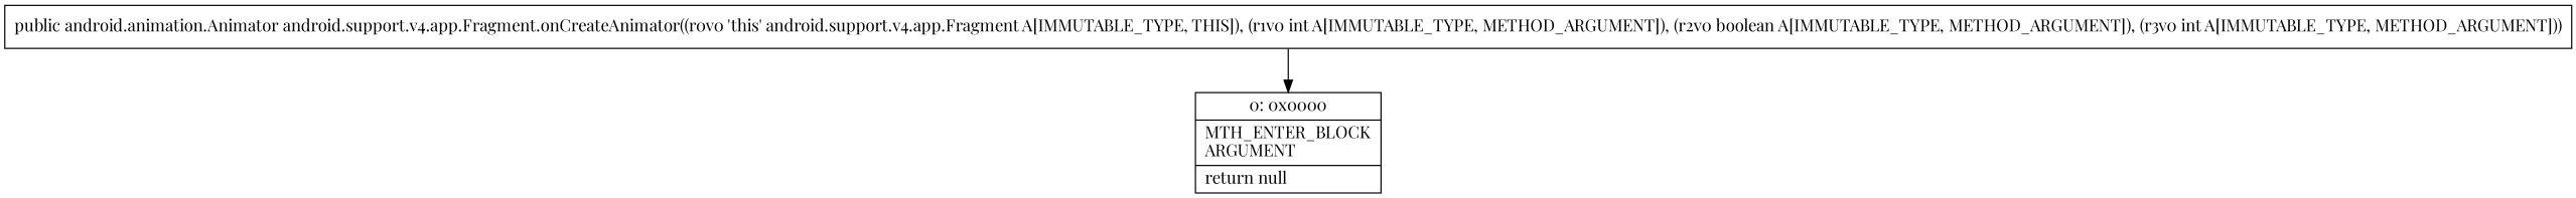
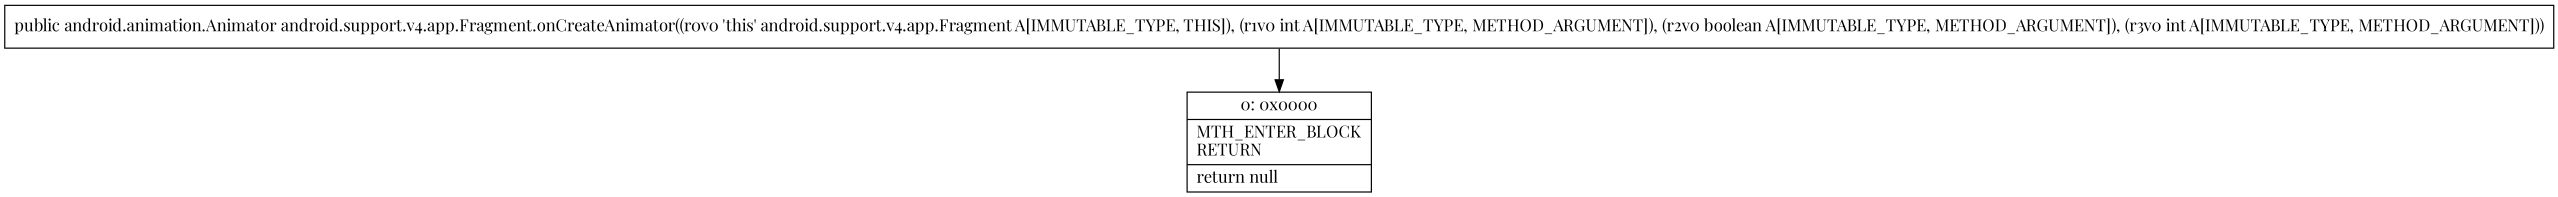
  digraph {
    fontname="Playfair Display"
    node [shape=record fontname="Playfair Display"]
-   n1 [label="{0\:\ 0x0000|MTH_ENTER_BLOCK\lARGUMENT\l|return null\l}"]
+   n1 [label="{0\:\ 0x0000|MTH_ENTER_BLOCK\lRETURN\l|return null\l}"]
    n2 [label="{public android.animation.Animator android.support.v4.app.Fragment.onCreateAnimator((r0v0 'this' android.support.v4.app.Fragment A[IMMUTABLE_TYPE, THIS]), (r1v0 int A[IMMUTABLE_TYPE, METHOD_ARGUMENT]), (r2v0 boolean A[IMMUTABLE_TYPE, METHOD_ARGUMENT]), (r3v0 int A[IMMUTABLE_TYPE, METHOD_ARGUMENT])) }"]
    n2 -> n1 [fontname="Playfair Display"]
  }
